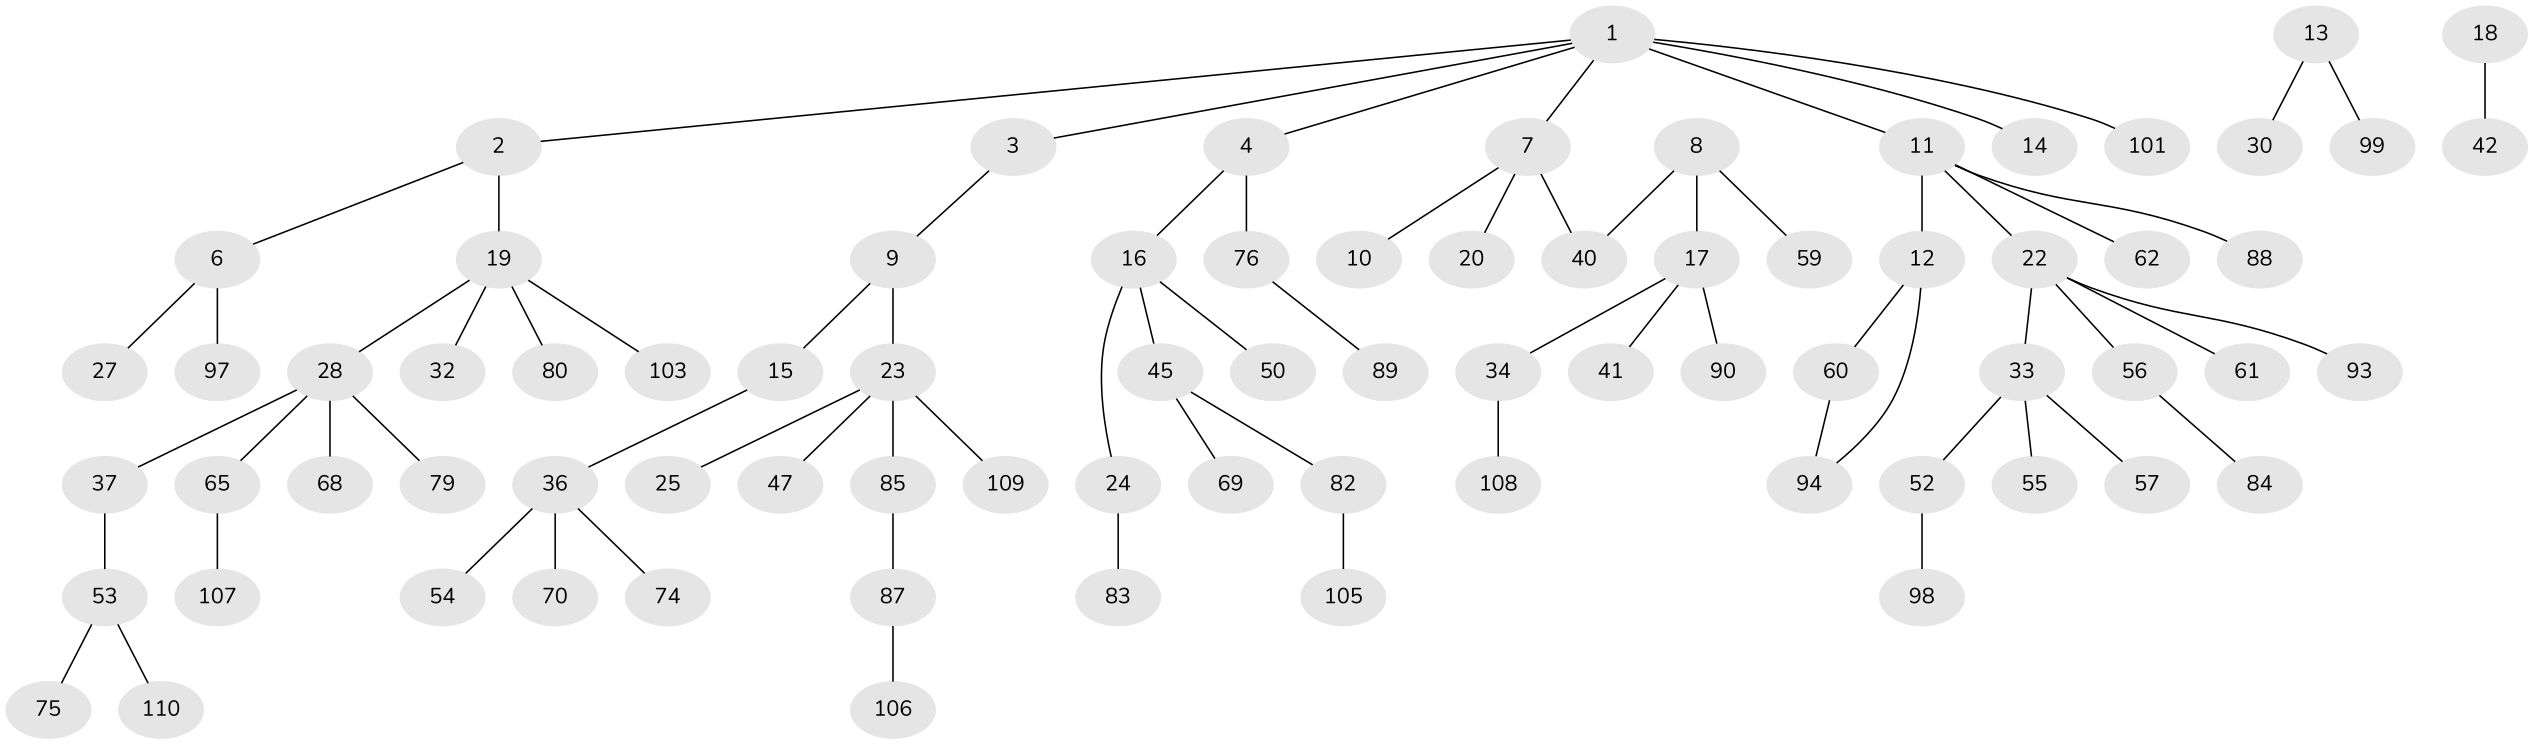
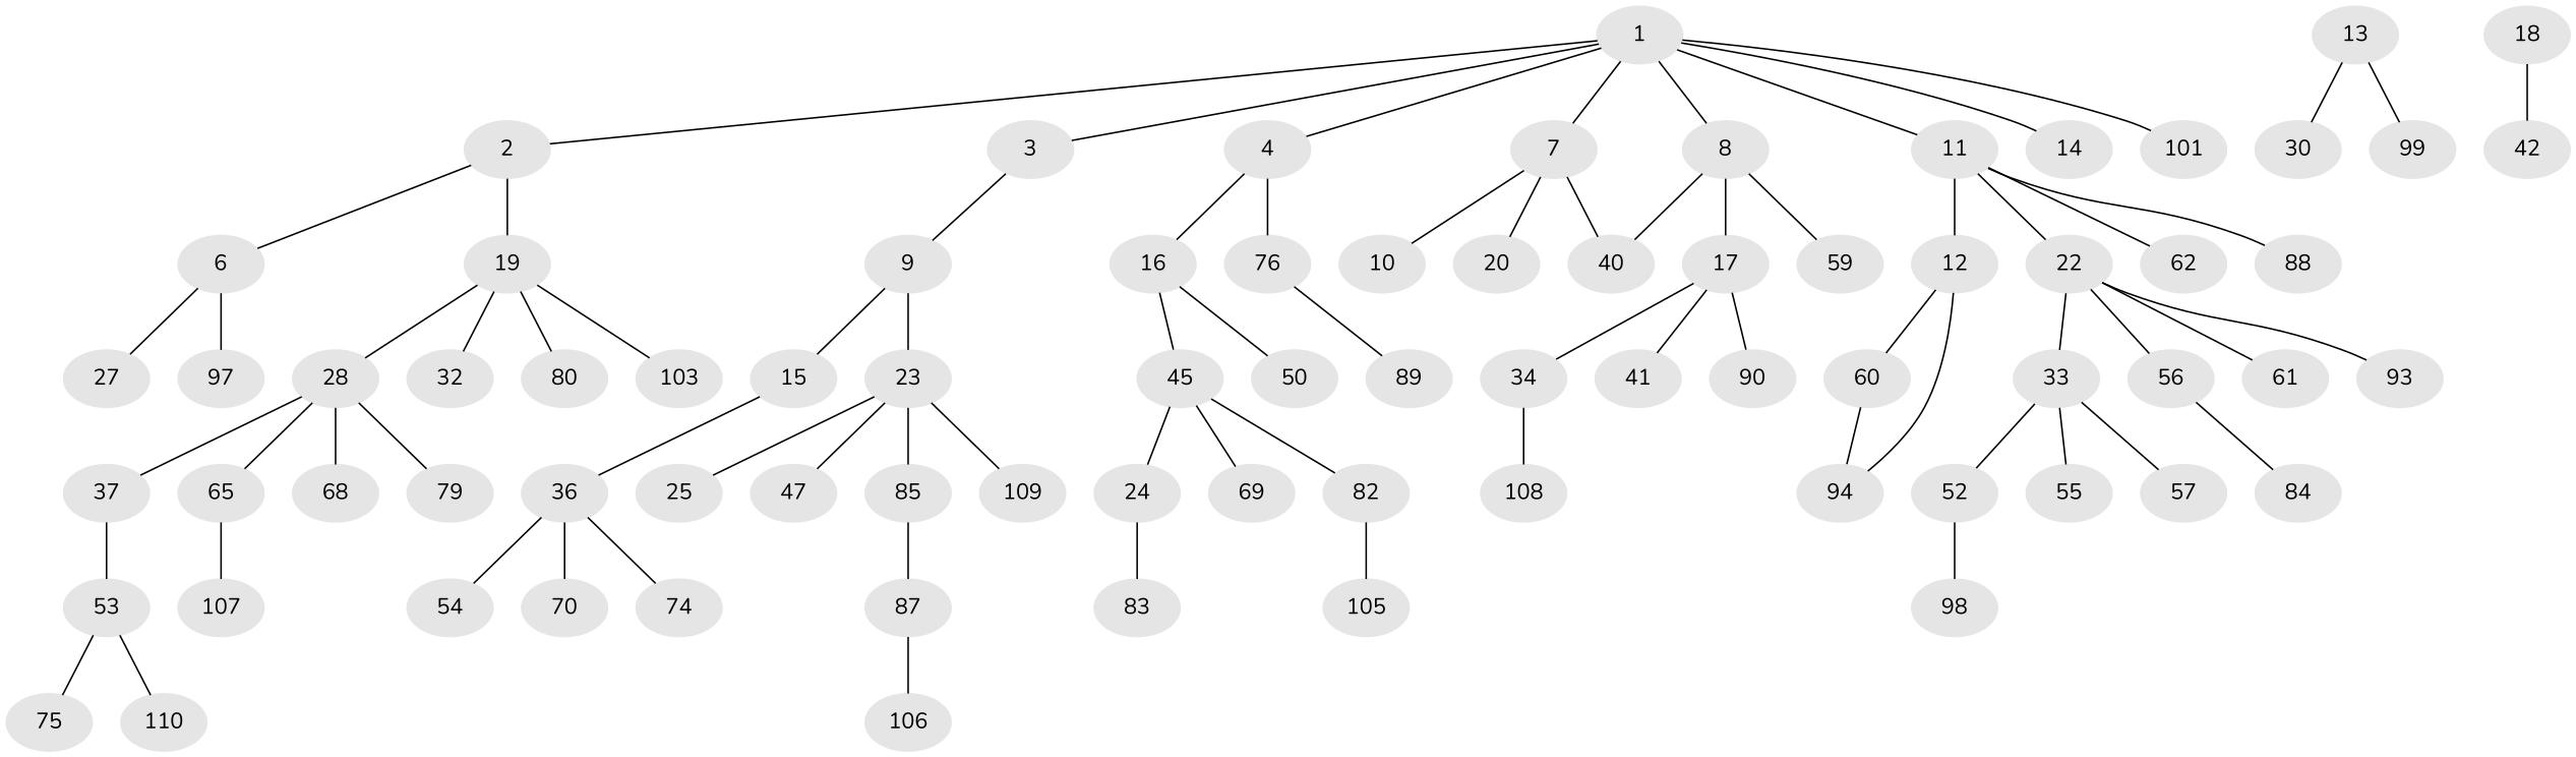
  graph {
    fontname=Nunito
    node [color=gray90 fontname=Nunito style=filled]
    edge [fontname=Nunito]
    1 [super="+5"]
    2
    3 [super="+92"]
    4 [super="+26"]
    7 [super="+111"]
    8
    11 [super="+77"]
    14
    101
    6 [super="+44"]
    19 [super="+21"]
    9 [super="+102"]
    16 [super="+31"]
    76
    10 [super="+114"]
    20
    40 [super="+95"]
    17 [super="+29"]
    59
    12
    22 [super="+46"]
    62 [super="+71"]
    88 [super="+100"]
    27
    97
    28 [super="+35"]
    32
    80 [super="+81"]
    103
    15
    23 [super="+38"]
    24 [super="+113"]
    45 [super="+63"]
    50
    89
    13 [super="+49"]
    30 [super="+51"]
    99
    34
    41
    90
    36 [super="+48"]
    25
    47
    85
    109
    60 [super="+67"]
    94
    33 [super="+43"]
    56 [super="+73"]
    61
    93
    18 [super="+58"]
    42 [super="+66"]
    54
    70
    74 [super="+112"]
    83
    69 [super="+91"]
    82 [super="+104"]
    108
    37 [super="+39"]
    65
    68
    79
    52 [super="+72"]
    55
    57 [super="+86"]
    84
    87 [super="+96"]
    53 [super="+64"]
    107
    98
    75 [super="+78"]
    110
    105
    106
    1 -- 2
    1 -- 3
    1 -- 4
    1 -- 7
+   1 -- 8
    1 -- 11
    1 -- 14
    1 -- 101
    2 -- 6
    2 -- 19
    3 -- 9
    4 -- 16
    4 -- 76
    7 -- 10
    7 -- 20
    7 -- 40
    8 -- 40
    8 -- 17
    8 -- 59
    11 -- 12
    11 -- 22
    11 -- 62
    11 -- 88
    6 -- 27
    6 -- 97
    19 -- 28
    19 -- 32
    19 -- 80
    19 -- 103
    9 -- 15
    9 -- 23
-   16 -- 24
+   45 -- 24
    16 -- 45
    16 -- 50
    76 -- 89
    17 -- 34
    17 -- 41
    17 -- 90
    12 -- 60
    12 -- 94
    22 -- 33
    22 -- 56
    22 -- 61
    22 -- 93
    28 -- 37
    28 -- 65
    28 -- 68
    28 -- 79
    15 -- 36
    23 -- 25
    23 -- 47
    23 -- 85
    23 -- 109
    24 -- 83
    45 -- 69
    45 -- 82
    13 -- 30
    13 -- 99
    34 -- 108
    36 -- 54
    36 -- 70
    36 -- 74
    85 -- 87
    60 -- 94
    33 -- 52
    33 -- 55
    33 -- 57
    56 -- 84
    18 -- 42
    82 -- 105
    37 -- 53
    65 -- 107
    52 -- 98
    87 -- 106
    53 -- 75
    53 -- 110
  }
